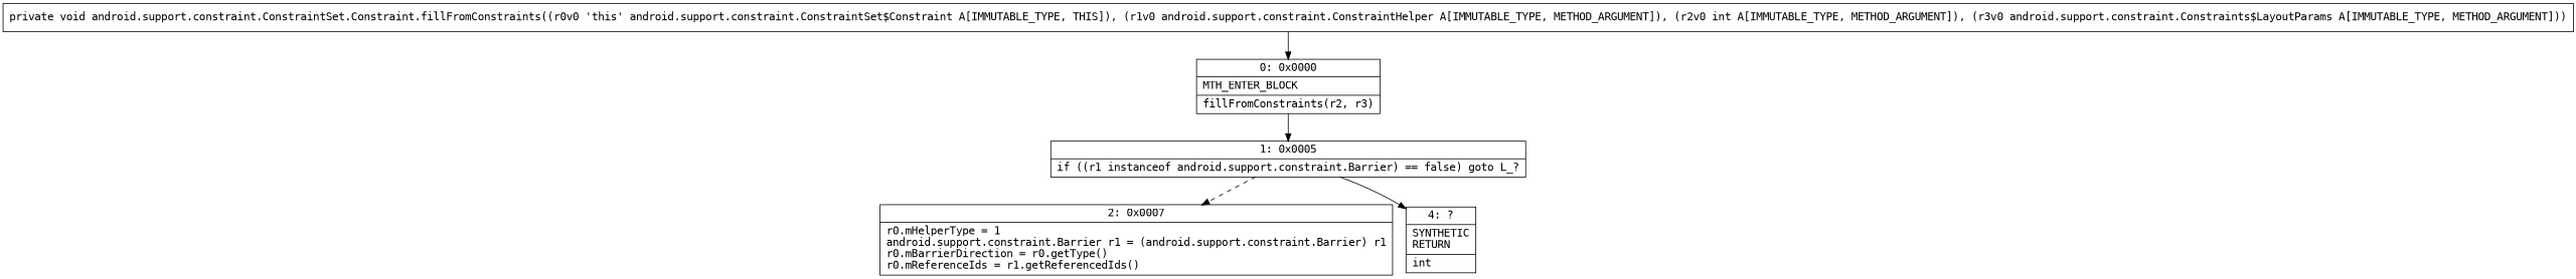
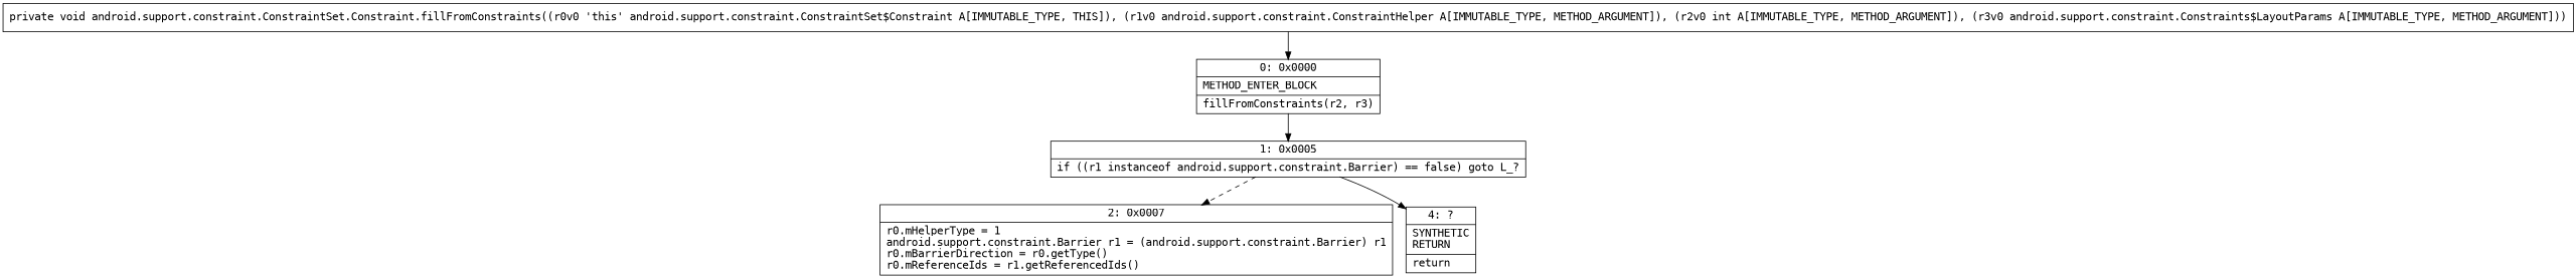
  digraph {
    fontname="DejaVu Sans Mono"
    node [fontname="DejaVu Sans Mono" shape=record]
    edge [fontname="DejaVu Sans Mono"]
-   n1 [label="{0\:\ 0x0000|MTH_ENTER_BLOCK\l|fillFromConstraints(r2, r3)\l}"]
+   n1 [label="{0\:\ 0x0000|METHOD_ENTER_BLOCK\l|fillFromConstraints(r2, r3)\l}"]
    n2 [label="{1\:\ 0x0005|if ((r1 instanceof android.support.constraint.Barrier) == false) goto L_?\l}"]
    n3 [label="{2\:\ 0x0007|r0.mHelperType = 1\landroid.support.constraint.Barrier r1 = (android.support.constraint.Barrier) r1\lr0.mBarrierDirection = r0.getType()\lr0.mReferenceIds = r1.getReferencedIds()\l}"]
-   n4 [label="{4\:\ ?|SYNTHETIC\lRETURN\l|int\l}"]
+   n4 [label="{4\:\ ?|SYNTHETIC\lRETURN\l|return\l}"]
    n5 [label="{private void android.support.constraint.ConstraintSet.Constraint.fillFromConstraints((r0v0 'this' android.support.constraint.ConstraintSet$Constraint A[IMMUTABLE_TYPE, THIS]), (r1v0 android.support.constraint.ConstraintHelper A[IMMUTABLE_TYPE, METHOD_ARGUMENT]), (r2v0 int A[IMMUTABLE_TYPE, METHOD_ARGUMENT]), (r3v0 android.support.constraint.Constraints$LayoutParams A[IMMUTABLE_TYPE, METHOD_ARGUMENT])) }"]
    n1 -> n2
    n2 -> n3 [style=dashed]
    n2 -> n4
    n5 -> n1
  }
